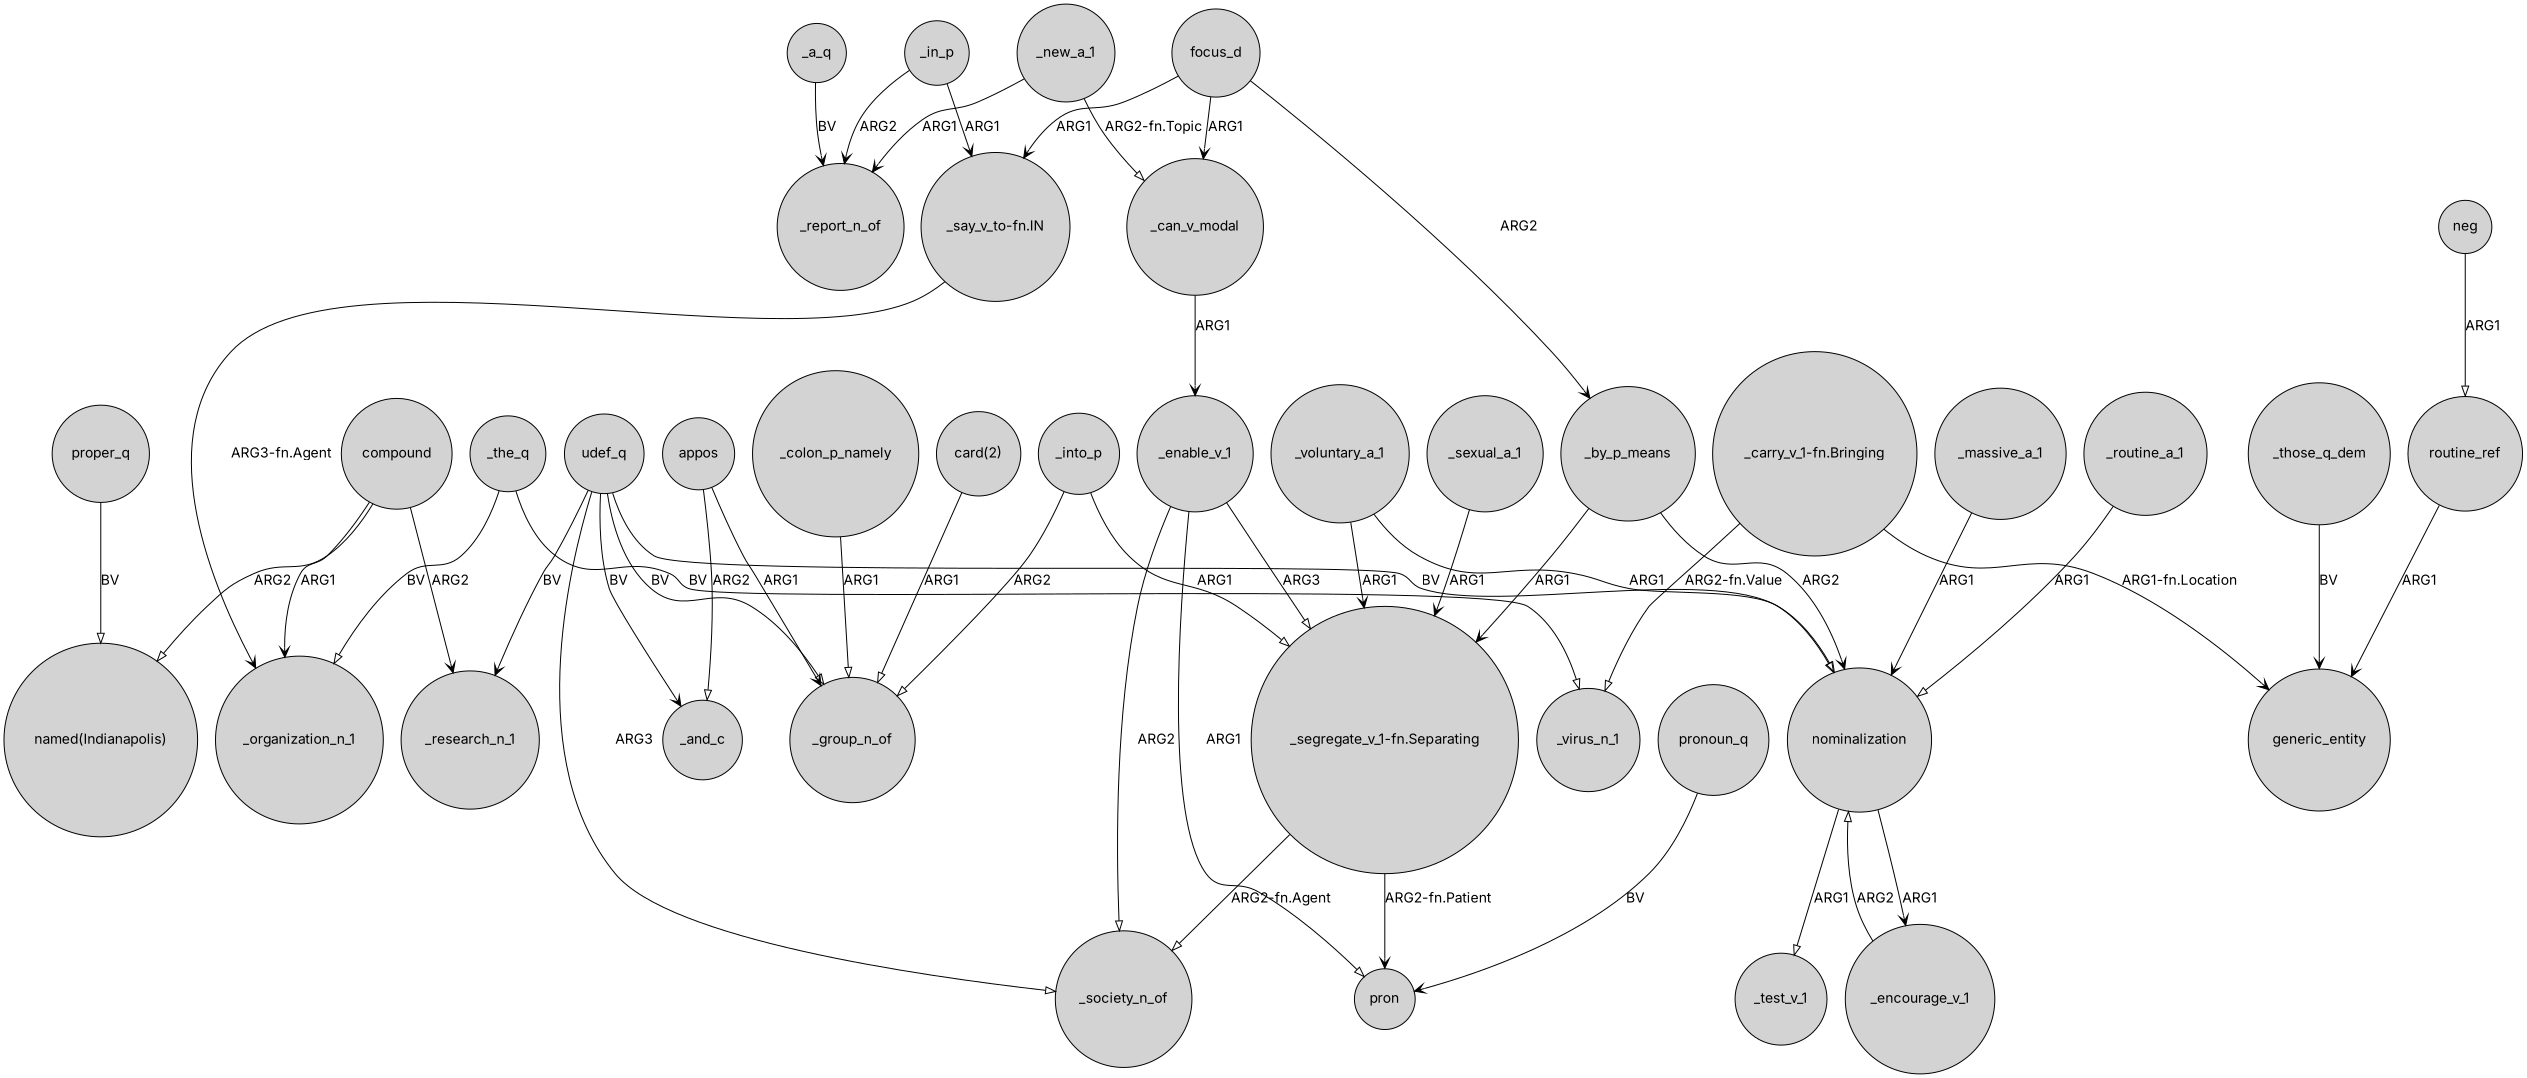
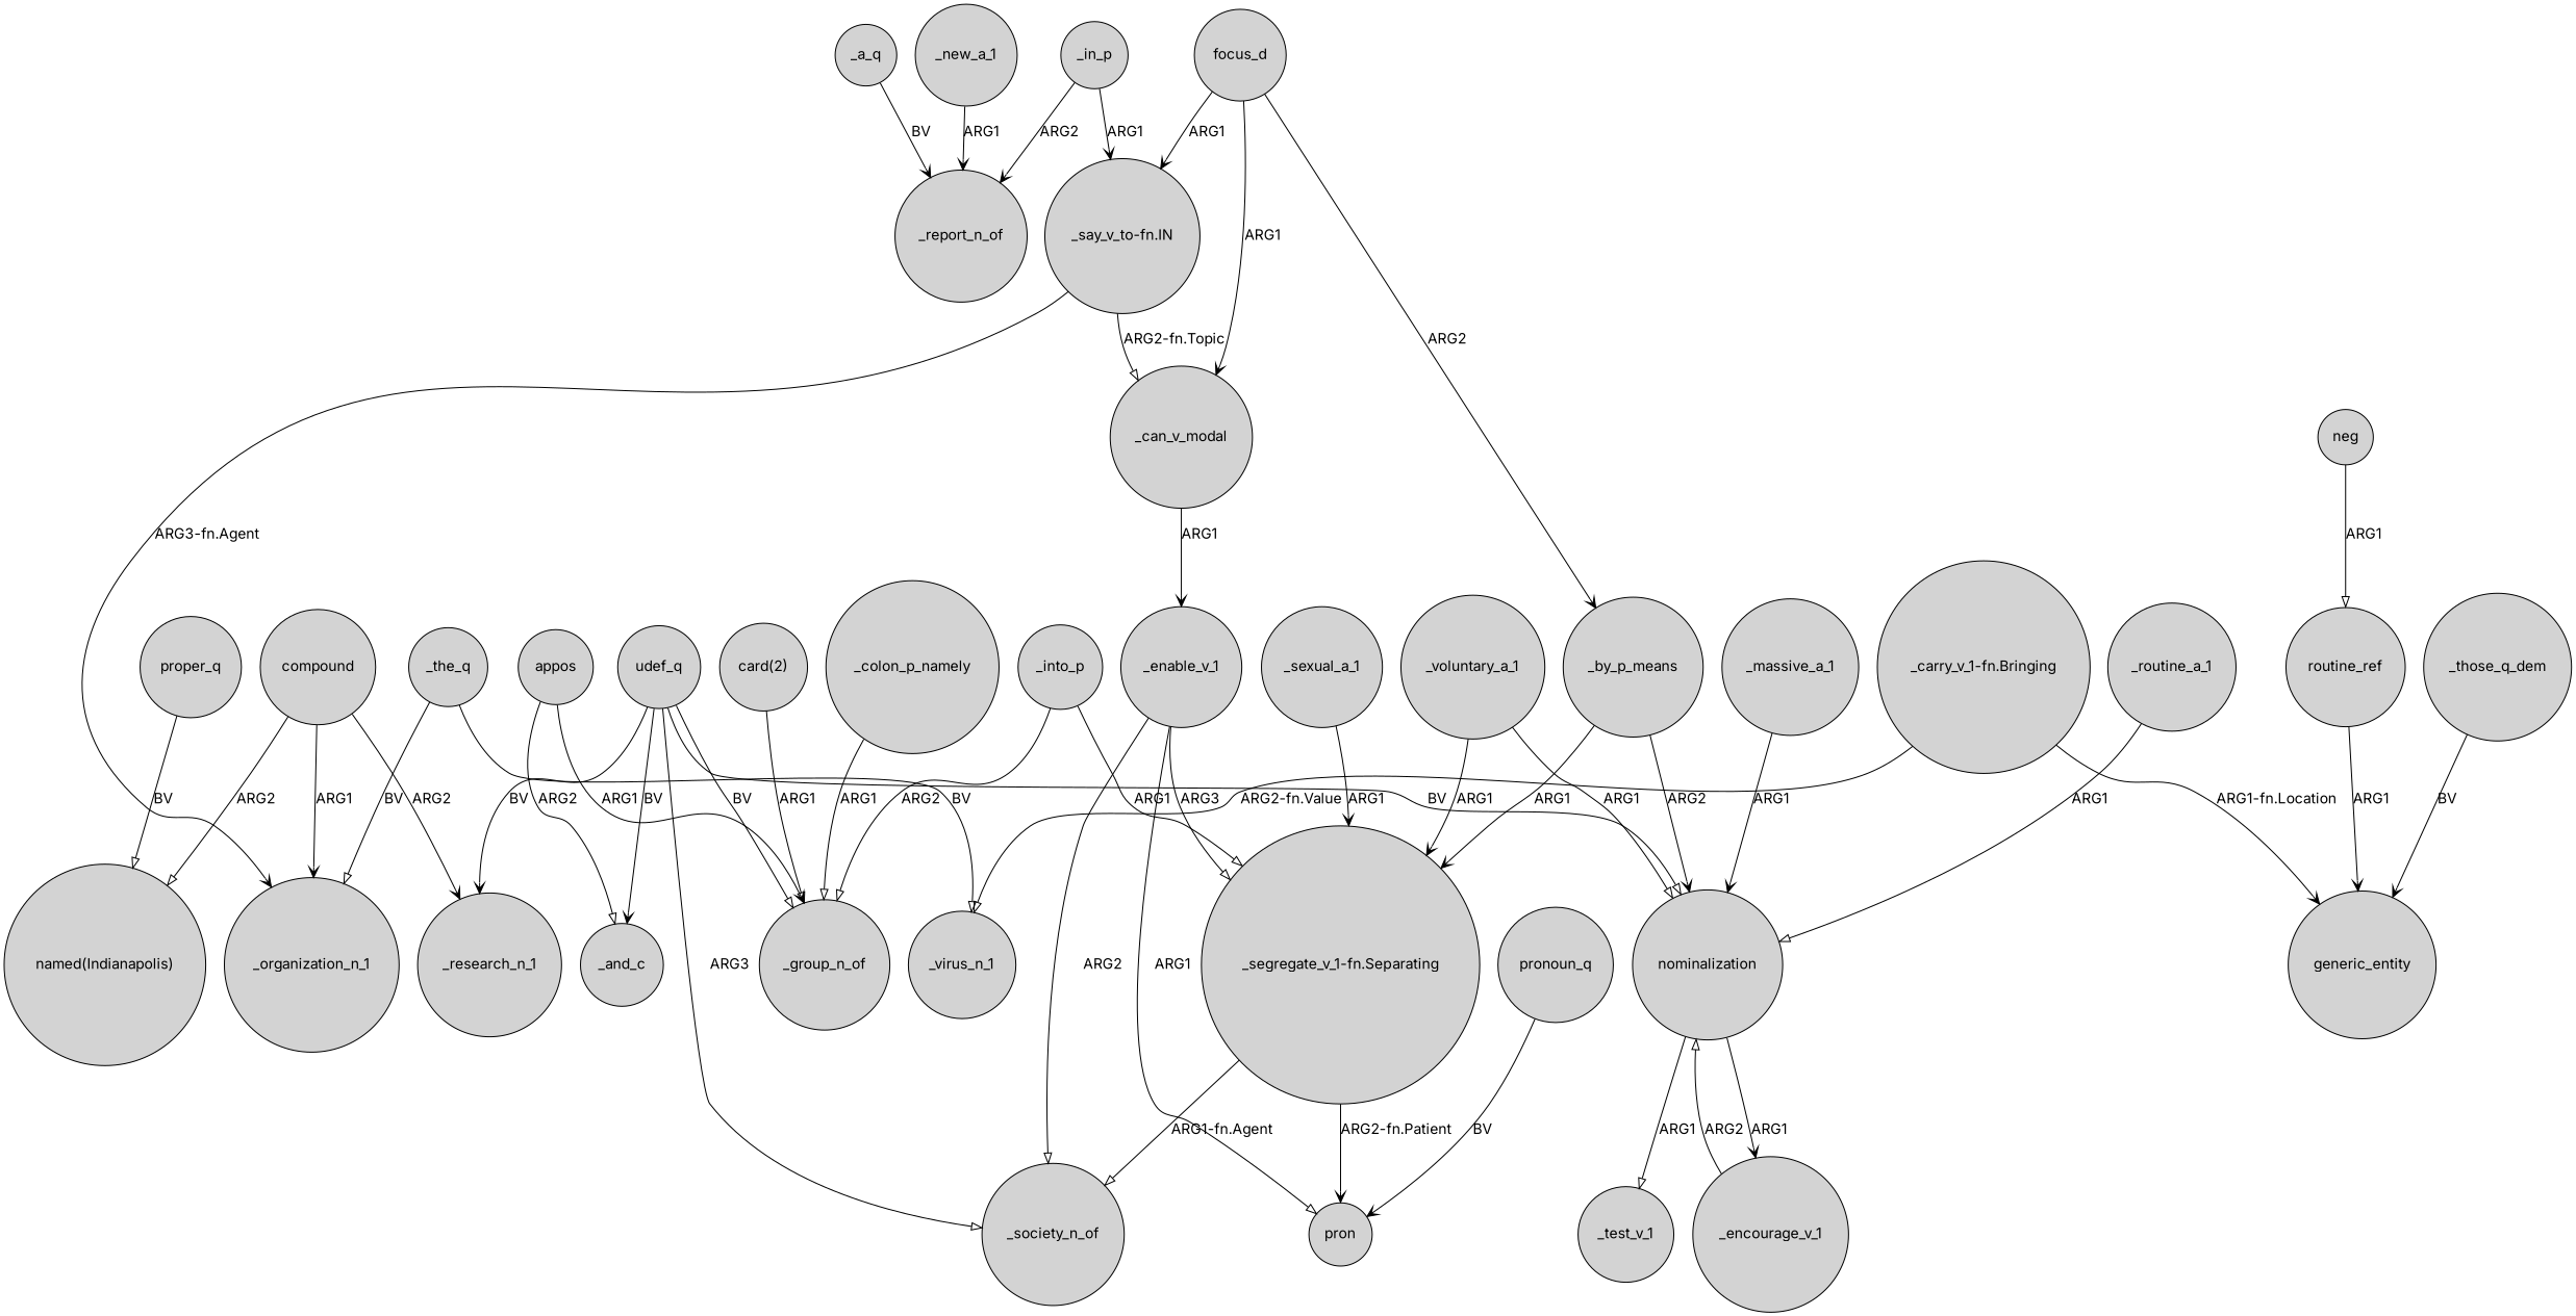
  digraph {
    fontname=Inter
    node [fontname=Inter shape=circle style=filled]
    edge [arrowhead=vee fontname=Inter]
    _a_q
    _report_n_of
    appos
    _group_n_of
    _and_c
    compound
    _organization_n_1
    "named(Indianapolis)"
    _research_n_1
    _by_p_means
    nominalization
    "_segregate_v_1-fn.Separating"
    _test_v_1
    _encourage_v_1
    pron
    _society_n_of
    "_carry_v_1-fn.Bringing"
    generic_entity
    _virus_n_1
    _in_p
    "_say_v_to-fn.IN"
    _can_v_modal
    _enable_v_1
    _sexual_a_1
    udef_q
    focus_d
    _those_q_dem
    _colon_p_namely
    _voluntary_a_1
    n30 [label=routine_ref]
    neg
    pronoun_q
    _massive_a_1
    _the_q
    proper_q
    _into_p
    _routine_a_1
    _new_a_1
    "card(2)"
    _a_q -> _report_n_of [label=BV]
    appos -> _group_n_of [label=ARG1]
    appos -> _and_c [arrowhead=onormal label=ARG2]
    compound -> _organization_n_1 [label=ARG1]
    compound -> "named(Indianapolis)" [arrowhead=onormal label=ARG2]
    compound -> _research_n_1 [label=ARG2]
    _by_p_means -> nominalization [label=ARG2]
    _by_p_means -> "_segregate_v_1-fn.Separating" [label=ARG1]
    nominalization -> _test_v_1 [arrowhead=onormal label=ARG1]
    nominalization -> _encourage_v_1 [label=ARG1]
    "_segregate_v_1-fn.Separating" -> pron [label="ARG2-fn.Patient"]
-   "_segregate_v_1-fn.Separating" -> _society_n_of [arrowhead=onormal label="ARG2-fn.Agent"]
+   "_segregate_v_1-fn.Separating" -> _society_n_of [arrowhead=onormal label="ARG1-fn.Agent"]
    _encourage_v_1 -> nominalization [arrowhead=onormal label=ARG2]
    "_carry_v_1-fn.Bringing" -> generic_entity [label="ARG1-fn.Location"]
    "_carry_v_1-fn.Bringing" -> _virus_n_1 [arrowhead=onormal label="ARG2-fn.Value"]
    _in_p -> _report_n_of [label=ARG2]
    _in_p -> "_say_v_to-fn.IN" [label=ARG1]
    "_say_v_to-fn.IN" -> _organization_n_1 [label="ARG3-fn.Agent"]
-   _new_a_1 -> _can_v_modal [arrowhead=onormal label="ARG2-fn.Topic"]
+   "_say_v_to-fn.IN" -> _can_v_modal [arrowhead=onormal label="ARG2-fn.Topic"]
    _can_v_modal -> _enable_v_1 [label=ARG1]
    _enable_v_1 -> "_segregate_v_1-fn.Separating" [arrowhead=onormal label=ARG3]
    _enable_v_1 -> pron [arrowhead=onormal label=ARG1]
    _enable_v_1 -> _society_n_of [arrowhead=onormal label=ARG2]
    _sexual_a_1 -> "_segregate_v_1-fn.Separating" [label=ARG1]
    udef_q -> _group_n_of [arrowhead=onormal label=BV]
    udef_q -> _and_c [label=BV]
    udef_q -> _research_n_1 [label=BV]
    udef_q -> nominalization [arrowhead=onormal label=BV]
    udef_q -> _society_n_of [arrowhead=onormal label=ARG3]
    focus_d -> _by_p_means [label=ARG2]
    focus_d -> "_say_v_to-fn.IN" [label=ARG1]
    focus_d -> _can_v_modal [label=ARG1]
    _those_q_dem -> generic_entity [label=BV]
    _colon_p_namely -> _group_n_of [arrowhead=onormal label=ARG1]
    _voluntary_a_1 -> nominalization [arrowhead=onormal label=ARG1]
    _voluntary_a_1 -> "_segregate_v_1-fn.Separating" [label=ARG1]
    n30 -> generic_entity [label=ARG1]
    neg -> n30 [arrowhead=onormal label=ARG1]
    pronoun_q -> pron [label=BV]
    _massive_a_1 -> nominalization [label=ARG1]
    _the_q -> _organization_n_1 [arrowhead=onormal label=BV]
    _the_q -> _virus_n_1 [arrowhead=onormal label=BV]
    proper_q -> "named(Indianapolis)" [arrowhead=onormal label=BV]
    _into_p -> _group_n_of [arrowhead=onormal label=ARG2]
    _into_p -> "_segregate_v_1-fn.Separating" [arrowhead=onormal label=ARG1]
    _routine_a_1 -> nominalization [arrowhead=onormal label=ARG1]
    _new_a_1 -> _report_n_of [label=ARG1]
    "card(2)" -> _group_n_of [arrowhead=onormal label=ARG1]
  }
